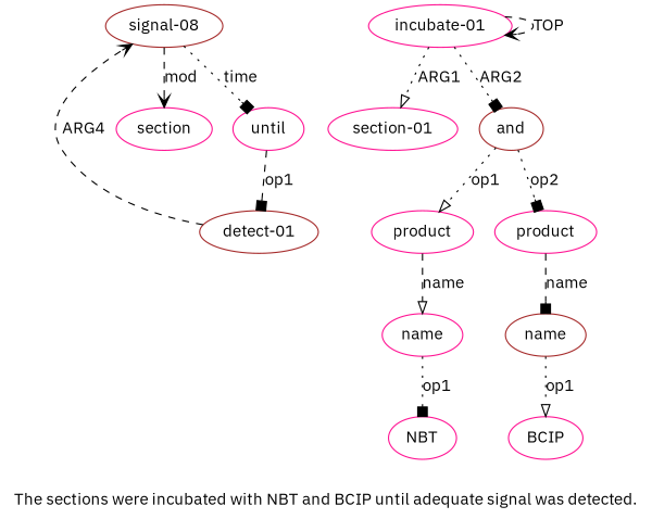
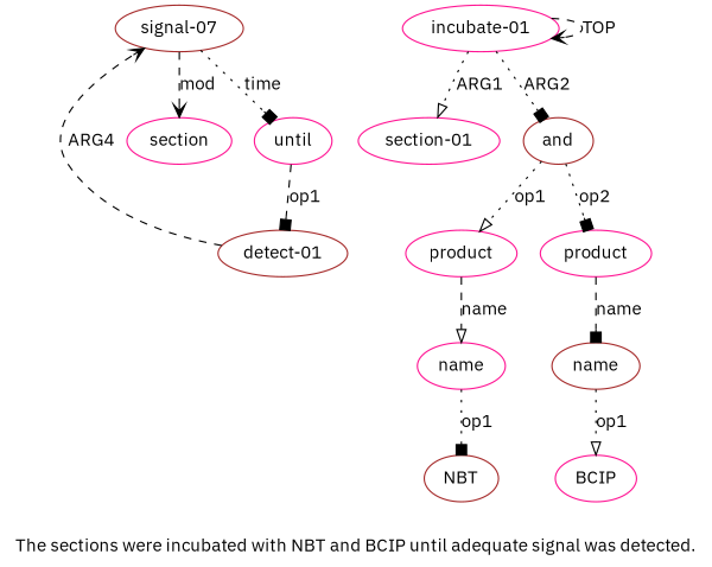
  digraph {
    fontname="IBM Plex Sans"
    label="The sections were incubated with NBT and BCIP until adequate signal was detected."
    node [color=deeppink fontname="IBM Plex Sans" gold_ind=-1 gold_label=product test_ind=-1 test_label=product]
    edge [arrowhead=box color=black fontname="IBM Plex Sans" gold_label=op1 style=dotted test_label=op1]
    n1 [gold_ind=10 gold_label=adequate label=section test_ind=10 test_label=adequate]
-   n2 [gold_label=NBT label=NBT test_label=NBT]
+   n2 [color=brown gold_label=NBT label=NBT test_label=NBT]
    n3 [gold_label=BCIP label=BCIP test_label=BCIP]
    n4 [gold_ind=1 gold_label="section-01" label="section-01" test_ind=1 test_label="section-01"]
    n5 [gold_ind=0 gold_label="incubate-01" label="incubate-01" test_ind=0 test_label="incubate-01"]
    n6 [color=brown gold_ind=2 gold_label=and label=and test_ind=2 test_label=and]
    n7 [gold_ind=3 label=product test_ind=3]
    n8 [gold_ind=5 label=product test_ind=5]
    n9 [gold_ind=7 gold_label=until label=until test_ind=7 test_label=until]
    n10 [color=brown gold_ind=8 gold_label="detect-01" label="detect-01" test_ind=8 test_label="detect-01"]
    n11 [gold_ind=4 gold_label=name label=name test_ind=4 test_label=name]
    n12 [color=brown gold_ind=6 gold_label=name label=name test_ind=6 test_label=name]
-   n13 [color=brown gold_ind=9 gold_label="signal-07" label="signal-08" test_ind=9 test_label="signal-07"]
+   n13 [color=brown gold_ind=9 gold_label="signal-07" label="signal-07" test_ind=9 test_label="signal-07"]
    n5 -> n4 [arrowhead=onormal gold_label=ARG1 label=ARG1 test_label=ARG1]
    n5 -> n5 [arrowhead=vee gold_label=TOP label=TOP style=dashed test_label=TOP]
    n5 -> n6 [gold_label=ARG2 label=ARG2 test_label=ARG2]
    n6 -> n7 [arrowhead=onormal label=op1]
    n6 -> n8 [gold_label=op2 label=op2 test_label=op2]
    n7 -> n11 [arrowhead=onormal gold_label=name label=name style=dashed test_label=name]
    n8 -> n12 [gold_label=name label=name style=dashed test_label=name]
    n9 -> n10 [label=op1 style=dashed]
    n10 -> n13 [arrowhead=vee gold_label=ARG1 label=ARG4 style=dashed test_label=ARG1]
    n11 -> n2 [label=op1]
    n12 -> n3 [arrowhead=onormal label=op1]
    n13 -> n1 [arrowhead=vee gold_label=mod label=mod style=dashed test_label=mod]
    n13 -> n9 [gold_label=time label=time test_label=time]
  }
